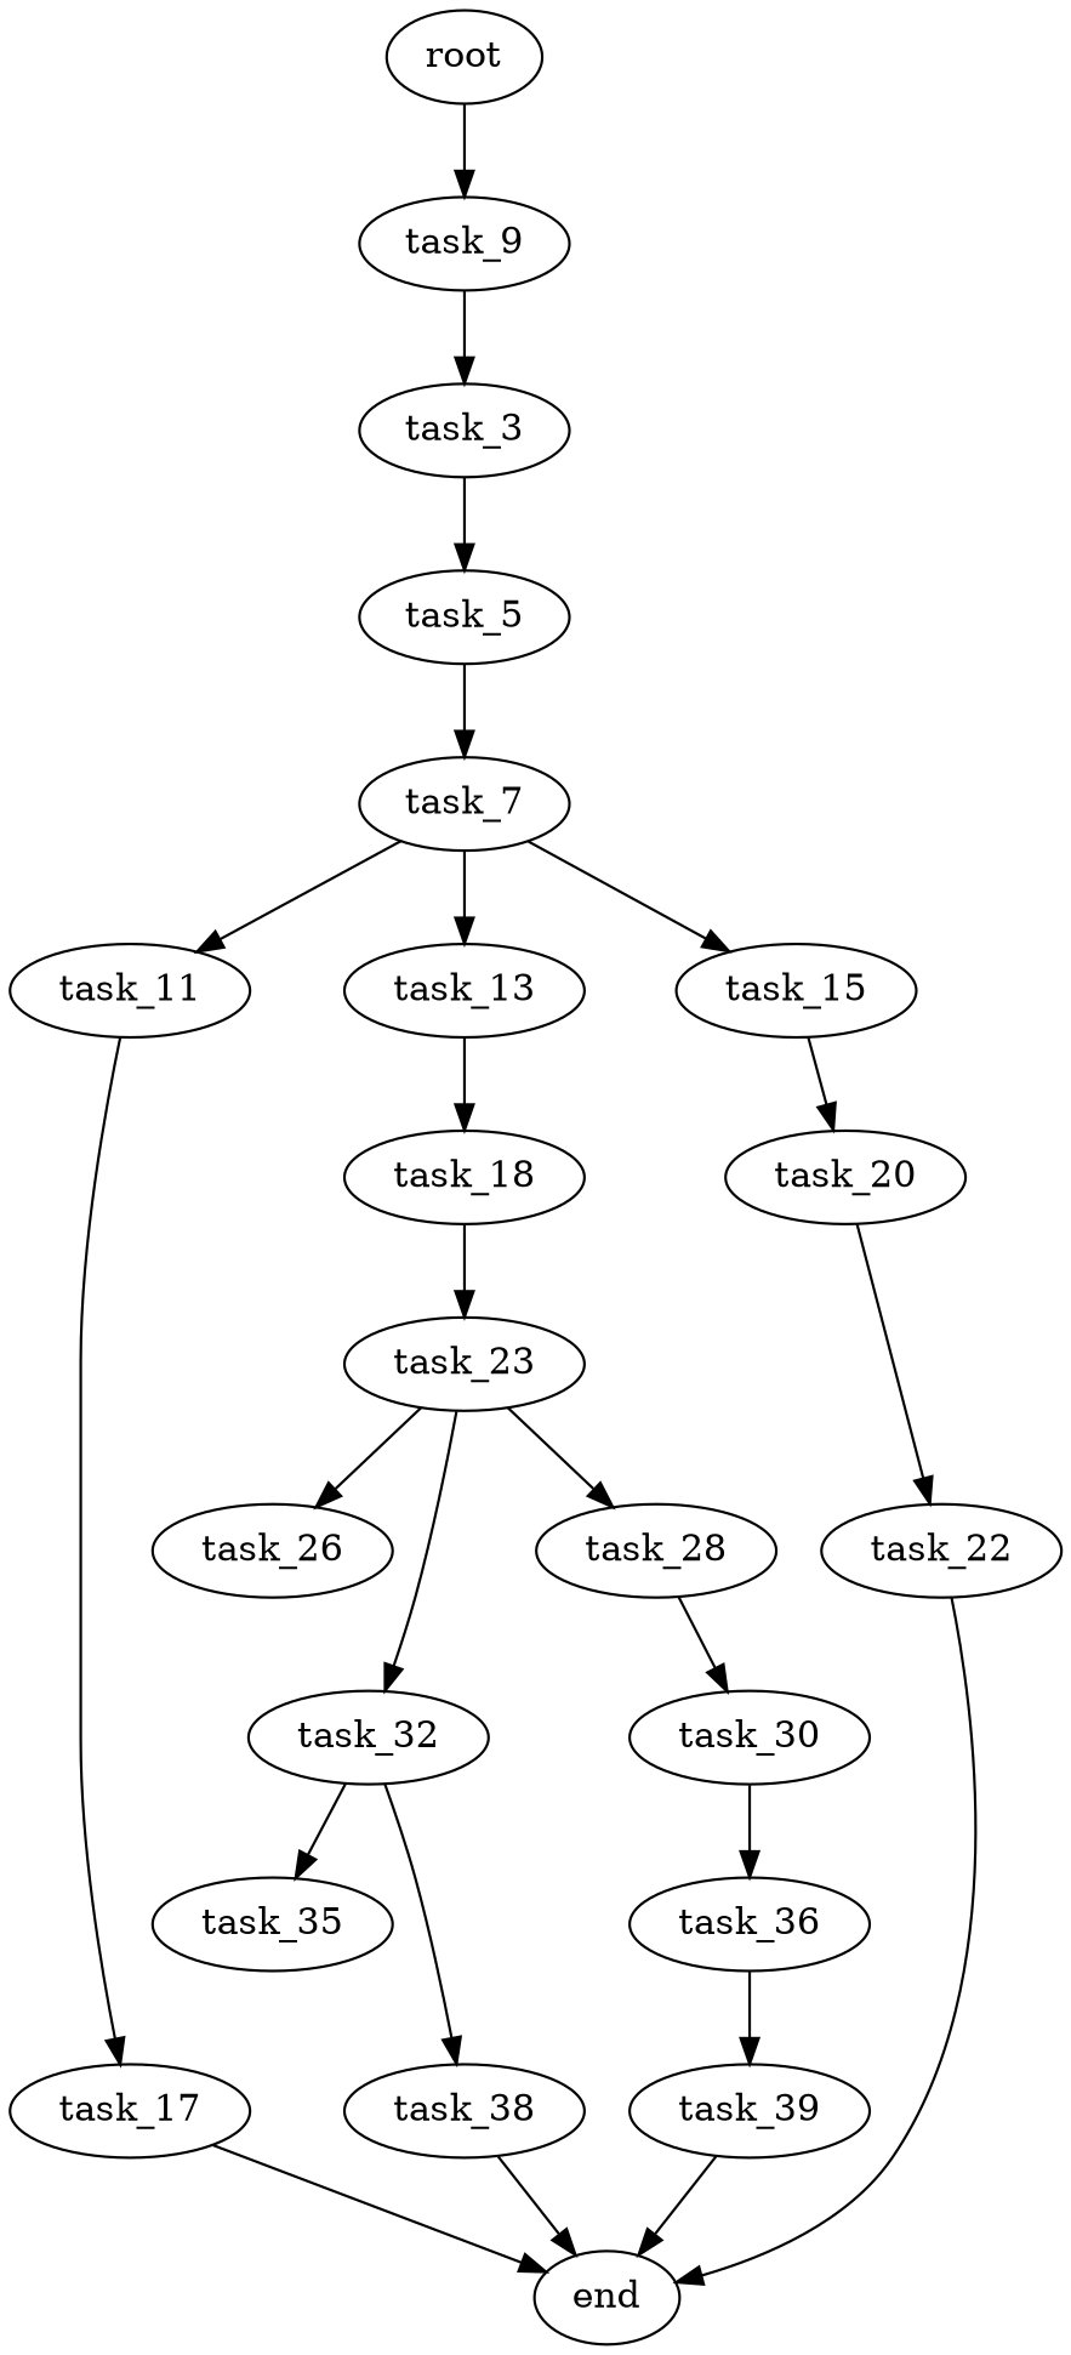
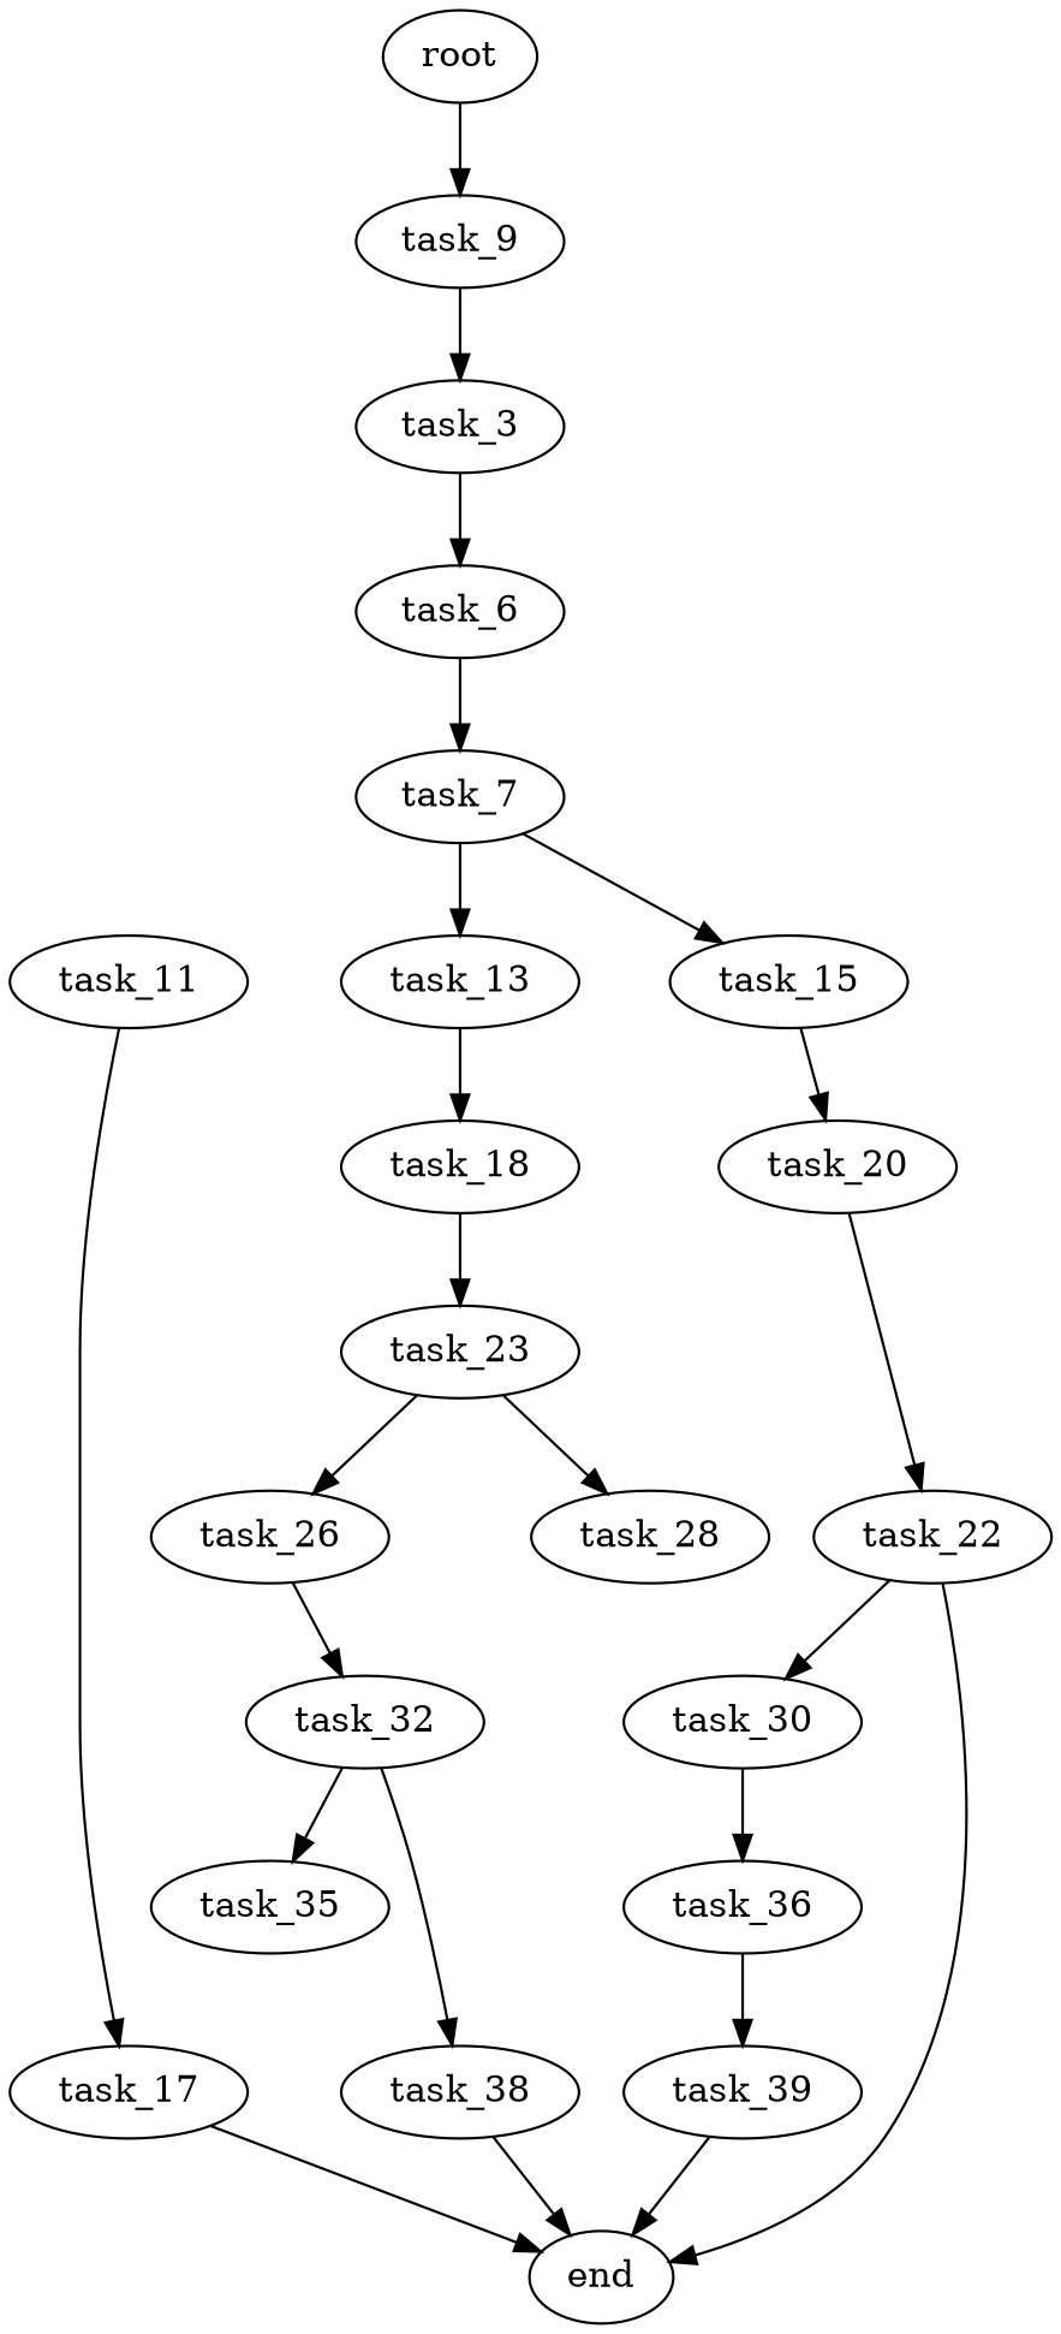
  digraph {
    n1 [label=task_9]
    root
    task_3
-   task_5
+   task_5 [label=task_6]
    task_7
    task_11
    task_13
    task_15
    task_17
    task_18
    task_20
    end
    task_23
    task_22
    task_26
    task_28
    task_32
    task_30
    task_35
    task_38
    task_36
    task_39
    n1 -> task_3
    root -> n1
    task_3 -> task_5
    task_5 -> task_7
-   task_7 -> task_11
    task_7 -> task_13
    task_7 -> task_15
    task_11 -> task_17
    task_13 -> task_18
    task_15 -> task_20
    task_17 -> end
    task_18 -> task_23
    task_20 -> task_22
    task_23 -> task_26
    task_23 -> task_28
    task_22 -> end
-   task_23 -> task_32
-   task_28 -> task_30
+   task_26 -> task_32
+   task_22 -> task_30
    task_32 -> task_35
    task_32 -> task_38
    task_30 -> task_36
    task_38 -> end
    task_36 -> task_39
    task_39 -> end
  }
